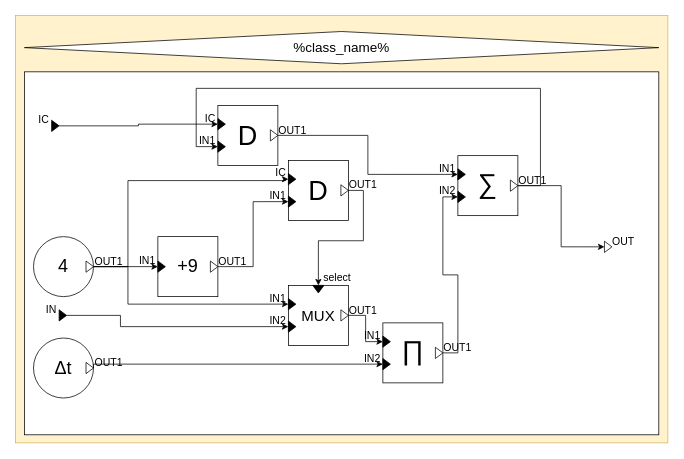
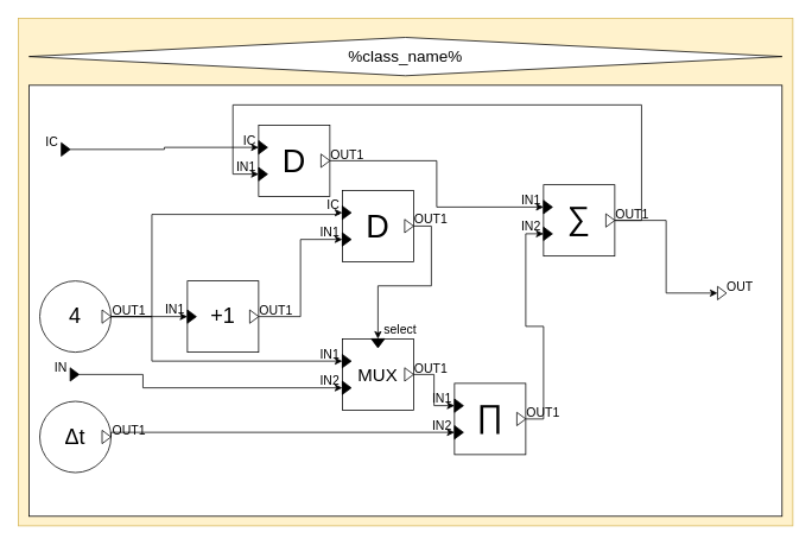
  <mxCell id="0" />
  <mxCell id="1" parent="0" />
  <mxCell id="2" value="" style="rounded=0;whiteSpace=wrap;html=1;fillColor=#fff2cc;strokeColor=#d6b656;container=0;connectable=0;allowArrows=0;treeFolding=0;moveCells=0;treeMoving=0;comic=0;rotatable=0;expand=1;autosize=1;resizeWidth=1;resizeHeight=1;metaEdit=1;" vertex="1" parent="1"><mxGeometry x="20" y="20" width="870" height="570" as="geometry"><mxRectangle x="40" y="400" width="50" height="40" as="alternateBounds" /></mxGeometry></mxCell>
  <mxCell id="3" value="%class_name%" style="rhombus;whiteSpace=wrap;html=1;fillColor=#ffffff;fontSize=18;connectable=0;allowArrows=0;rotatable=0;cloneable=0;deletable=0;" vertex="1" parent="2"><mxGeometry x="12.083" y="21.509" width="845.833" height="43.019" as="geometry" /></mxCell>
  <mxCell id="4" value="" style="rounded=0;whiteSpace=wrap;html=1;fillColor=#ffffff;connectable=0;allowArrows=0;container=1;collapsible=0;portConstraintRotation=0;rotatable=0;cloneable=0;deletable=0;recursiveResize=0;" vertex="1" parent="2"><mxGeometry x="12.083" y="75.283" width="845.833" height="483.962" as="geometry"><mxRectangle x="10" y="70" width="50" height="40" as="alternateBounds" /></mxGeometry></mxCell>
  <mxCell id="5" style="edgeStyle=orthogonalEdgeStyle;rounded=0;orthogonalLoop=1;jettySize=auto;html=1;exitX=1;exitY=0.5;exitDx=0;exitDy=0;entryX=0;entryY=0.5;entryDx=0;entryDy=0;" edge="1" parent="4" source="6" target="12"><mxGeometry relative="1" as="geometry" /></mxCell>
  <mxCell id="6" value="IC" style="triangle;fontSize=14;points=[[0,0.5],[1,0.5]];allowArrows=0;verticalAlign=middle;horizontal=1;spacingTop=0;align=right;spacingLeft=0;spacingRight=8;html=1;comic=0;treeFolding=0;treeMoving=0;resizable=0;movableLabel=1;spacing=2;aspect=fixed;fillColor=#000000;metaEdit=1;" vertex="1" parent="4"><mxGeometry x="36.25" y="64.528" width="10" height="15" as="geometry"><mxPoint x="-4" y="-8" as="offset" /></mxGeometry></mxCell>
  <mxCell id="7" style="edgeStyle=orthogonalEdgeStyle;rounded=0;orthogonalLoop=1;jettySize=auto;html=1;exitX=1;exitY=0.5;exitDx=0;exitDy=0;exitPerimeter=0;entryX=0;entryY=0.5;entryDx=0;entryDy=0;" edge="1" parent="4" source="8" target="34"><mxGeometry relative="1" as="geometry"><mxPoint x="337.917" y="314.717" as="targetPoint" /><Array as="points"><mxPoint x="128" y="325" /><mxPoint x="128" y="340" /></Array></mxGeometry></mxCell>
  <mxCell id="8" value="IN" style="triangle;fontSize=14;points=[[1,0.5,0,0,0]];allowArrows=0;verticalAlign=middle;horizontal=1;spacingTop=0;align=right;spacingLeft=0;spacingRight=8;html=1;comic=0;treeFolding=0;treeMoving=0;resizable=0;movableLabel=1;spacing=2;aspect=fixed;fillColor=#000000;metaEdit=1;" vertex="1" parent="4"><mxGeometry x="46.25" y="317.216" width="10" height="15" as="geometry"><mxPoint x="-4" y="-8" as="offset" /></mxGeometry></mxCell>
  <mxCell id="9" value="OUT" style="triangle;fillColor=#ffffff;fontSize=14;points=[[0,0.5],[1,0.5]];allowArrows=0;verticalAlign=middle;horizontal=1;spacingTop=0;align=left;spacingLeft=4;spacingRight=0;html=1;comic=0;treeFolding=0;treeMoving=0;movable=1;resizable=0;rotatable=1;deletable=1;editable=1;connectable=1;movableLabel=1;spacing=2;aspect=fixed;metaEdit=1;" vertex="1" parent="4"><mxGeometry x="773.333" y="225.849" width="10" height="15" as="geometry"><mxPoint x="5" y="-7" as="offset" /></mxGeometry></mxCell>
  <mxCell id="10" value="D" style="whiteSpace=wrap;html=1;aspect=fixed;comic=0;fillColor=#FFFFFF;fontSize=36;align=center;resizable=0;container=1;collapsible=0;points=[];allowArrows=0;metaEdit=1;connectable=0;" vertex="1" parent="4"><mxGeometry x="257.917" y="44.715" width="80" height="80" as="geometry" /></mxCell>
  <mxCell id="11" value="OUT1" style="triangle;fillColor=#ffffff;fontSize=14;points=[[1,0.5]];allowArrows=0;verticalAlign=middle;horizontal=1;spacingTop=0;align=left;spacingLeft=4;spacingRight=0;html=1;comic=0;treeFolding=0;treeMoving=0;movable=1;resizable=0;rotatable=1;deletable=1;editable=1;connectable=1;movableLabel=1;spacing=2;aspect=fixed;metaEdit=1;" vertex="1" parent="10"><mxGeometry x="70" y="32.5" width="10" height="15" as="geometry"><mxPoint x="5" y="-7" as="offset" /></mxGeometry></mxCell>
  <mxCell id="12" value="IC" style="triangle;fontSize=14;points=[[0,0.5]];allowArrows=0;verticalAlign=middle;horizontal=1;spacingTop=0;align=right;spacingLeft=0;spacingRight=8;html=1;comic=0;treeFolding=0;treeMoving=0;resizable=0;movableLabel=1;spacing=2;aspect=fixed;fillColor=#000000;metaEdit=1;" vertex="1" parent="10"><mxGeometry y="17.5" width="10" height="15" as="geometry"><mxPoint x="-4" y="-8" as="offset" /></mxGeometry></mxCell>
  <mxCell id="13" value="IN1" style="triangle;fontSize=14;points=[[0,0.5]];allowArrows=0;verticalAlign=middle;horizontal=1;spacingTop=0;align=right;spacingLeft=0;spacingRight=8;html=1;comic=0;treeFolding=0;treeMoving=0;resizable=0;movableLabel=1;spacing=2;aspect=fixed;fillColor=#000000;metaEdit=1;" vertex="1" parent="10"><mxGeometry y="47.5" width="10" height="15" as="geometry"><mxPoint x="-4" y="-8" as="offset" /></mxGeometry></mxCell>
  <mxCell id="14" value="&amp;#916;t" style="ellipse;whiteSpace=wrap;html=1;comic=0;fillColor=#ffffff;fontSize=24;align=center;allowArrows=0;connectable=0;container=1;collapsible=0;recursiveResize=1;direction=west;resizable=0;metaEdit=1;" vertex="1" parent="4"><mxGeometry x="12.083" y="354.906" width="80" height="80" as="geometry" /></mxCell>
  <mxCell id="15" value="OUT1" style="triangle;fillColor=#ffffff;fontSize=14;points=[[1,0.5]];allowArrows=0;verticalAlign=middle;horizontal=1;spacingTop=0;align=left;spacingLeft=4;spacingRight=0;html=1;comic=0;treeFolding=0;treeMoving=0;movable=1;resizable=0;rotatable=1;deletable=1;editable=1;connectable=1;movableLabel=1;spacing=2;aspect=fixed;metaEdit=1;" vertex="1" parent="14"><mxGeometry x="70" y="32.5" width="10" height="15" as="geometry"><mxPoint x="6" y="-7" as="offset" /></mxGeometry></mxCell>
  <mxCell id="16" value="4" style="ellipse;whiteSpace=wrap;html=1;comic=0;fillColor=#ffffff;fontSize=24;align=center;allowArrows=0;connectable=0;container=1;collapsible=0;recursiveResize=1;direction=west;resizable=0;metaEdit=1;" vertex="1" parent="4"><mxGeometry x="12.083" y="219.714" width="80" height="80" as="geometry" /></mxCell>
  <mxCell id="17" value="OUT1" style="triangle;fillColor=#ffffff;fontSize=14;points=[[1,0.5]];allowArrows=0;verticalAlign=middle;horizontal=1;spacingTop=0;align=left;spacingLeft=4;spacingRight=0;html=1;comic=0;treeFolding=0;treeMoving=0;movable=1;resizable=0;rotatable=1;deletable=1;editable=1;connectable=1;movableLabel=1;spacing=2;aspect=fixed;metaEdit=1;" vertex="1" parent="16"><mxGeometry x="70" y="32.5" width="10" height="15" as="geometry"><mxPoint x="6" y="-7" as="offset" /></mxGeometry></mxCell>
  <mxCell id="18" value="&amp;prod;" style="whiteSpace=wrap;html=1;aspect=fixed;comic=0;fillColor=#FFFFFF;fontSize=36;align=center;resizable=0;container=1;collapsible=0;points=[];allowArrows=0;spacingTop=-6;metaEdit=1;connectable=0;" vertex="1" parent="4"><mxGeometry x="477.917" y="334.713" width="80" height="80" as="geometry" /></mxCell>
  <mxCell id="19" value="OUT1" style="triangle;fillColor=#ffffff;fontSize=14;points=[[1,0.5]];allowArrows=0;verticalAlign=middle;horizontal=1;spacingTop=0;align=left;spacingLeft=4;spacingRight=0;html=1;comic=0;treeFolding=0;treeMoving=0;movable=1;resizable=0;rotatable=1;deletable=1;editable=1;connectable=1;movableLabel=1;spacing=2;aspect=fixed;metaEdit=1;" vertex="1" parent="18"><mxGeometry x="70" y="32.5" width="10" height="15" as="geometry"><mxPoint x="5" y="-7" as="offset" /></mxGeometry></mxCell>
  <mxCell id="20" value="IN1" style="triangle;fontSize=14;points=[[0,0.5]];allowArrows=0;verticalAlign=middle;horizontal=1;spacingTop=0;align=right;spacingLeft=0;spacingRight=8;html=1;comic=0;treeFolding=0;treeMoving=0;resizable=0;movableLabel=1;spacing=2;aspect=fixed;fillColor=#000000;metaEdit=1;" vertex="1" parent="18"><mxGeometry y="17.5" width="10" height="15" as="geometry"><mxPoint x="-4" y="-8" as="offset" /></mxGeometry></mxCell>
  <mxCell id="21" value="IN2" style="triangle;fontSize=14;points=[[0,0.5]];allowArrows=0;verticalAlign=middle;horizontal=1;spacingTop=0;align=right;spacingLeft=0;spacingRight=8;html=1;comic=0;treeFolding=0;treeMoving=0;resizable=0;movableLabel=1;spacing=2;aspect=fixed;fillColor=#000000;metaEdit=1;" vertex="1" parent="18"><mxGeometry y="47.5" width="10" height="15" as="geometry"><mxPoint x="-4" y="-8" as="offset" /></mxGeometry></mxCell>
  <mxCell id="22" style="edgeStyle=orthogonalEdgeStyle;rounded=0;orthogonalLoop=1;jettySize=auto;html=1;exitX=1;exitY=0.5;exitDx=0;exitDy=0;entryX=0;entryY=0.5;entryDx=0;entryDy=0;" edge="1" parent="4" source="15" target="21"><mxGeometry relative="1" as="geometry"><Array as="points"><mxPoint x="92" y="390" /></Array></mxGeometry></mxCell>
  <mxCell id="23" value="&amp;sum;" style="whiteSpace=wrap;html=1;aspect=fixed;comic=0;fillColor=#FFFFFF;fontSize=36;align=center;resizable=0;container=1;collapsible=0;points=[];allowArrows=0;spacingTop=-6;metaEdit=1;connectable=0;" vertex="1" parent="4"><mxGeometry x="577.917" y="111.748" width="80" height="80" as="geometry" /></mxCell>
  <mxCell id="24" value="OUT1" style="triangle;fillColor=#ffffff;fontSize=14;points=[[1,0.5]];allowArrows=0;verticalAlign=middle;horizontal=1;spacingTop=0;align=left;spacingLeft=4;spacingRight=0;html=1;comic=0;treeFolding=0;treeMoving=0;movable=1;resizable=0;rotatable=1;deletable=1;editable=1;connectable=1;movableLabel=1;spacing=2;aspect=fixed;metaEdit=1;" vertex="1" parent="23"><mxGeometry x="70" y="32.5" width="10" height="15" as="geometry"><mxPoint x="5" y="-7" as="offset" /></mxGeometry></mxCell>
  <mxCell id="25" value="IN1" style="triangle;fontSize=14;points=[[0,0.5]];allowArrows=0;verticalAlign=middle;horizontal=1;spacingTop=0;align=right;spacingLeft=0;spacingRight=8;html=1;comic=0;treeFolding=0;treeMoving=0;resizable=0;movableLabel=1;spacing=2;aspect=fixed;fillColor=#000000;metaEdit=1;" vertex="1" parent="23"><mxGeometry y="17.5" width="10" height="15" as="geometry"><mxPoint x="-4" y="-8" as="offset" /></mxGeometry></mxCell>
  <mxCell id="26" value="IN2" style="triangle;fontSize=14;points=[[0,0.5]];allowArrows=0;verticalAlign=middle;horizontal=1;spacingTop=0;align=right;spacingLeft=0;spacingRight=8;html=1;comic=0;treeFolding=0;treeMoving=0;resizable=0;movableLabel=1;spacing=2;aspect=fixed;fillColor=#000000;metaEdit=1;" vertex="1" parent="23"><mxGeometry y="47.5" width="10" height="15" as="geometry"><mxPoint x="-4" y="-8" as="offset" /></mxGeometry></mxCell>
  <mxCell id="27" style="edgeStyle=orthogonalEdgeStyle;rounded=0;orthogonalLoop=1;jettySize=auto;html=1;exitX=1;exitY=0.5;exitDx=0;exitDy=0;entryX=0;entryY=0.5;entryDx=0;entryDy=0;" edge="1" parent="4" source="19" target="26"><mxGeometry relative="1" as="geometry" /></mxCell>
  <mxCell id="28" style="edgeStyle=orthogonalEdgeStyle;rounded=0;orthogonalLoop=1;jettySize=auto;html=1;exitX=1;exitY=0.5;exitDx=0;exitDy=0;entryX=0;entryY=0.5;entryDx=0;entryDy=0;" edge="1" parent="4" source="11" target="25"><mxGeometry relative="1" as="geometry" /></mxCell>
  <mxCell id="29" style="edgeStyle=orthogonalEdgeStyle;rounded=0;orthogonalLoop=1;jettySize=auto;html=1;exitX=1;exitY=0.5;exitDx=0;exitDy=0;entryX=0;entryY=0.5;entryDx=0;entryDy=0;" edge="1" parent="4" source="24" target="13"><mxGeometry relative="1" as="geometry"><Array as="points"><mxPoint x="688" y="152" /><mxPoint x="688" y="22" /><mxPoint x="229" y="22" /><mxPoint x="229" y="100" /></Array></mxGeometry></mxCell>
  <mxCell id="30" style="edgeStyle=orthogonalEdgeStyle;rounded=0;orthogonalLoop=1;jettySize=auto;html=1;exitX=1;exitY=0.5;exitDx=0;exitDy=0;entryX=0;entryY=0.5;entryDx=0;entryDy=0;" edge="1" parent="4" source="24" target="9"><mxGeometry relative="1" as="geometry" /></mxCell>
  <mxCell id="31" value="MUX" style="whiteSpace=wrap;html=1;aspect=fixed;comic=0;fillColor=#FFFFFF;fontSize=20;align=center;resizable=0;container=1;collapsible=0;points=[];allowArrows=0;metaEdit=1;connectable=0;" vertex="1" parent="4"><mxGeometry x="351.917" y="284.717" width="80" height="80" as="geometry" /></mxCell>
  <mxCell id="32" value="OUT1" style="triangle;fillColor=#ffffff;fontSize=14;points=[[1,0.5]];allowArrows=0;verticalAlign=middle;horizontal=1;spacingTop=0;align=left;spacingLeft=4;spacingRight=0;html=1;comic=0;treeFolding=0;treeMoving=0;movable=1;resizable=0;rotatable=1;deletable=1;editable=1;connectable=1;movableLabel=1;spacing=2;aspect=fixed;metaEdit=1;" vertex="1" parent="31"><mxGeometry x="70" y="32.5" width="10" height="15" as="geometry"><mxPoint x="5" y="-7" as="offset" /></mxGeometry></mxCell>
  <mxCell id="33" value="IN1" style="triangle;fontSize=14;points=[[0,0.5]];allowArrows=0;verticalAlign=middle;horizontal=1;spacingTop=0;align=right;spacingLeft=0;spacingRight=8;html=1;comic=0;treeFolding=0;treeMoving=0;resizable=0;movableLabel=1;spacing=2;aspect=fixed;fillColor=#000000;metaEdit=1;" vertex="1" parent="31"><mxGeometry y="17.5" width="10" height="15" as="geometry"><mxPoint x="-4" y="-8" as="offset" /></mxGeometry></mxCell>
  <mxCell id="34" value="IN2" style="triangle;fontSize=14;points=[[0,0.5]];allowArrows=0;verticalAlign=middle;horizontal=1;spacingTop=0;align=right;spacingLeft=0;spacingRight=8;html=1;comic=0;treeFolding=0;treeMoving=0;resizable=0;movableLabel=1;spacing=2;aspect=fixed;fillColor=#000000;metaEdit=1;" vertex="1" parent="31"><mxGeometry y="47.5" width="10" height="15" as="geometry"><mxPoint x="-4" y="-8" as="offset" /></mxGeometry></mxCell>
  <mxCell id="35" value="select" style="triangle;fontSize=14;points=[[0,0.5]];allowArrows=0;verticalAlign=middle;horizontal=1;spacingTop=0;align=left;spacingLeft=2;spacingRight=0;html=1;comic=0;treeFolding=0;treeMoving=0;resizable=0;movableLabel=1;spacing=2;aspect=fixed;fillColor=#000000;direction=south;metaEdit=1;" vertex="1" parent="31"><mxGeometry x="32.5" width="15" height="10" as="geometry"><mxPoint x="10" y="-15" as="offset" /></mxGeometry></mxCell>
  <mxCell id="36" style="edgeStyle=orthogonalEdgeStyle;rounded=0;orthogonalLoop=1;jettySize=auto;html=1;exitX=1;exitY=0.5;exitDx=0;exitDy=0;entryX=0;entryY=0.5;entryDx=0;entryDy=0;" edge="1" parent="4" source="17" target="33"><mxGeometry relative="1" as="geometry"><Array as="points"><mxPoint x="138" y="260" /><mxPoint x="138" y="310" /></Array></mxGeometry></mxCell>
  <mxCell id="37" style="edgeStyle=orthogonalEdgeStyle;rounded=0;orthogonalLoop=1;jettySize=auto;html=1;exitX=1;exitY=0.5;exitDx=0;exitDy=0;entryX=0;entryY=0.5;entryDx=0;entryDy=0;" edge="1" parent="4" source="32" target="20"><mxGeometry relative="1" as="geometry" /></mxCell>
- <mxCell id="38" value="+9" style="whiteSpace=wrap;html=1;aspect=fixed;comic=0;fontSize=24;align=center;resizable=0;container=1;collapsible=0;points=[];allowArrows=0;metaEdit=1;connectable=0;" vertex="1" parent="4"><mxGeometry x="177.917" y="219.717" width="80" height="80" as="geometry" /></mxCell>
+ <mxCell id="38" value="+1" style="whiteSpace=wrap;html=1;aspect=fixed;comic=0;fontSize=24;align=center;resizable=0;container=1;collapsible=0;points=[];allowArrows=0;metaEdit=1;connectable=0;" vertex="1" parent="4"><mxGeometry x="177.917" y="219.717" width="80" height="80" as="geometry" /></mxCell>
  <mxCell id="39" value="OUT1" style="triangle;fillColor=#ffffff;fontSize=14;points=[[1,0.5]];allowArrows=0;verticalAlign=middle;horizontal=1;spacingTop=0;align=left;spacingLeft=4;spacingRight=0;html=1;comic=0;treeFolding=0;treeMoving=0;movable=1;resizable=0;rotatable=1;deletable=1;editable=1;connectable=1;movableLabel=1;spacing=2;aspect=fixed;metaEdit=1;" vertex="1" parent="38"><mxGeometry x="70" y="32.5" width="10" height="15" as="geometry"><mxPoint x="5" y="-7" as="offset" /></mxGeometry></mxCell>
  <mxCell id="40" value="IN1" style="triangle;fontSize=14;points=[[0,0.5]];allowArrows=0;verticalAlign=middle;horizontal=1;spacingTop=0;align=right;spacingLeft=0;spacingRight=8;html=1;comic=0;treeFolding=0;treeMoving=0;resizable=0;movableLabel=1;spacing=2;aspect=fixed;fillColor=#000000;metaEdit=1;" vertex="1" parent="38"><mxGeometry y="32.5" width="10" height="15" as="geometry"><mxPoint x="-4" y="-8" as="offset" /></mxGeometry></mxCell>
  <mxCell id="41" style="edgeStyle=orthogonalEdgeStyle;rounded=0;orthogonalLoop=1;jettySize=auto;html=1;exitX=1;exitY=0.5;exitDx=0;exitDy=0;entryX=0;entryY=0.5;entryDx=0;entryDy=0;" edge="1" parent="4" source="17" target="40"><mxGeometry relative="1" as="geometry" /></mxCell>
  <mxCell id="42" value="D" style="whiteSpace=wrap;html=1;aspect=fixed;comic=0;fillColor=#FFFFFF;fontSize=36;align=center;resizable=0;container=1;collapsible=0;points=[];allowArrows=0;metaEdit=1;connectable=0;" vertex="1" parent="4"><mxGeometry x="351.917" y="118.067" width="80" height="80" as="geometry" /></mxCell>
  <mxCell id="43" value="OUT1" style="triangle;fillColor=#ffffff;fontSize=14;points=[[1,0.5]];allowArrows=0;verticalAlign=middle;horizontal=1;spacingTop=0;align=left;spacingLeft=4;spacingRight=0;html=1;comic=0;treeFolding=0;treeMoving=0;movable=1;resizable=0;rotatable=1;deletable=1;editable=1;connectable=1;movableLabel=1;spacing=2;aspect=fixed;metaEdit=1;" vertex="1" parent="42"><mxGeometry x="70" y="32.5" width="10" height="15" as="geometry"><mxPoint x="5" y="-7" as="offset" /></mxGeometry></mxCell>
  <mxCell id="44" value="IC" style="triangle;fontSize=14;points=[[0,0.5]];allowArrows=0;verticalAlign=middle;horizontal=1;spacingTop=0;align=right;spacingLeft=0;spacingRight=8;html=1;comic=0;treeFolding=0;treeMoving=0;resizable=0;movableLabel=1;spacing=2;aspect=fixed;fillColor=#000000;metaEdit=1;" vertex="1" parent="42"><mxGeometry y="17.5" width="10" height="15" as="geometry"><mxPoint x="-4" y="-8" as="offset" /></mxGeometry></mxCell>
  <mxCell id="45" value="IN1" style="triangle;fontSize=14;points=[[0,0.5]];allowArrows=0;verticalAlign=middle;horizontal=1;spacingTop=0;align=right;spacingLeft=0;spacingRight=8;html=1;comic=0;treeFolding=0;treeMoving=0;resizable=0;movableLabel=1;spacing=2;aspect=fixed;fillColor=#000000;metaEdit=1;" vertex="1" parent="42"><mxGeometry y="47.5" width="10" height="15" as="geometry"><mxPoint x="-4" y="-8" as="offset" /></mxGeometry></mxCell>
  <mxCell id="46" style="edgeStyle=orthogonalEdgeStyle;rounded=0;orthogonalLoop=1;jettySize=auto;html=1;exitX=1;exitY=0.5;exitDx=0;exitDy=0;entryX=0;entryY=0.5;entryDx=0;entryDy=0;" edge="1" parent="4" source="39" target="45"><mxGeometry relative="1" as="geometry" /></mxCell>
  <mxCell id="47" style="edgeStyle=orthogonalEdgeStyle;rounded=0;orthogonalLoop=1;jettySize=auto;html=1;exitX=1;exitY=0.5;exitDx=0;exitDy=0;entryX=0;entryY=0.5;entryDx=0;entryDy=0;" edge="1" parent="4" source="17" target="44"><mxGeometry relative="1" as="geometry"><Array as="points"><mxPoint x="138" y="260" /><mxPoint x="138" y="145" /><mxPoint x="348" y="145" /><mxPoint x="348" y="143" /></Array></mxGeometry></mxCell>
  <mxCell id="48" style="edgeStyle=orthogonalEdgeStyle;rounded=0;orthogonalLoop=1;jettySize=auto;html=1;exitX=1;exitY=0.5;exitDx=0;exitDy=0;entryX=0;entryY=0.5;entryDx=0;entryDy=0;" edge="1" parent="4" source="43" target="35"><mxGeometry relative="1" as="geometry" /></mxCell>
